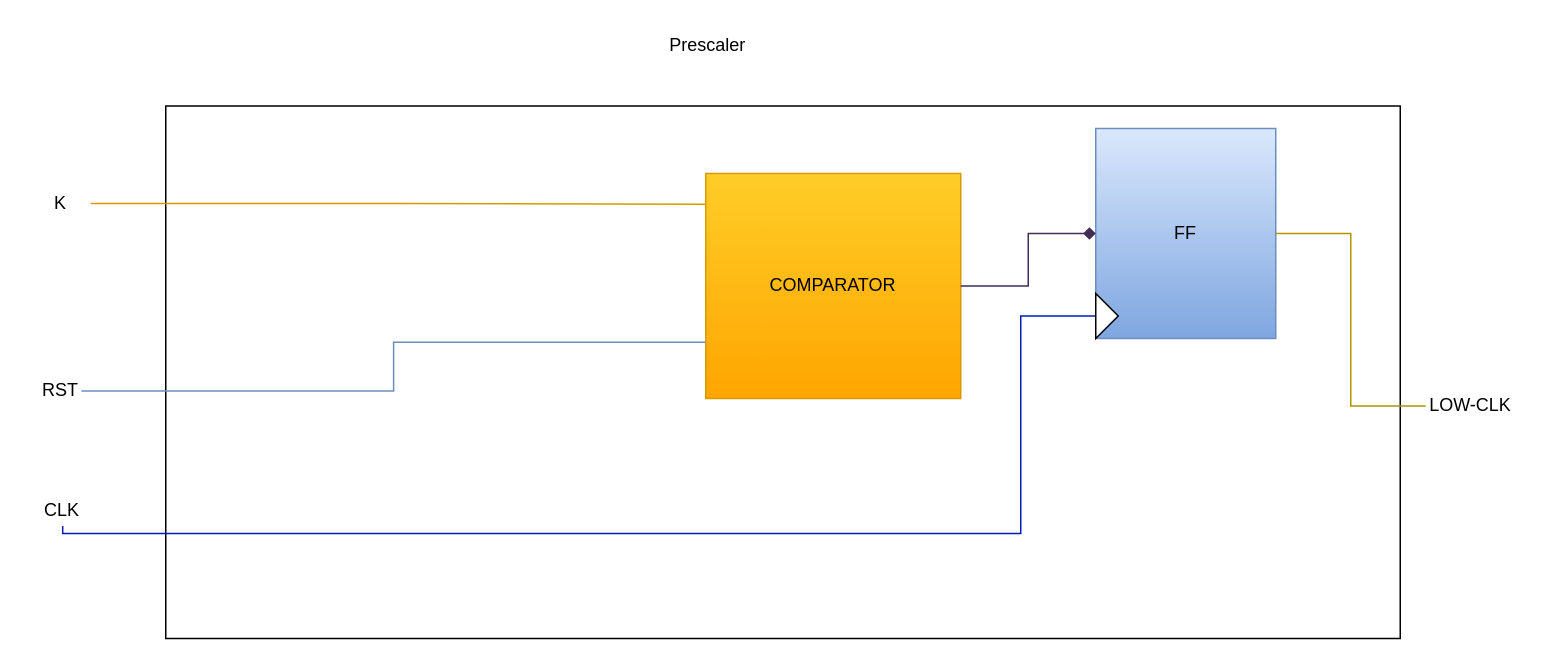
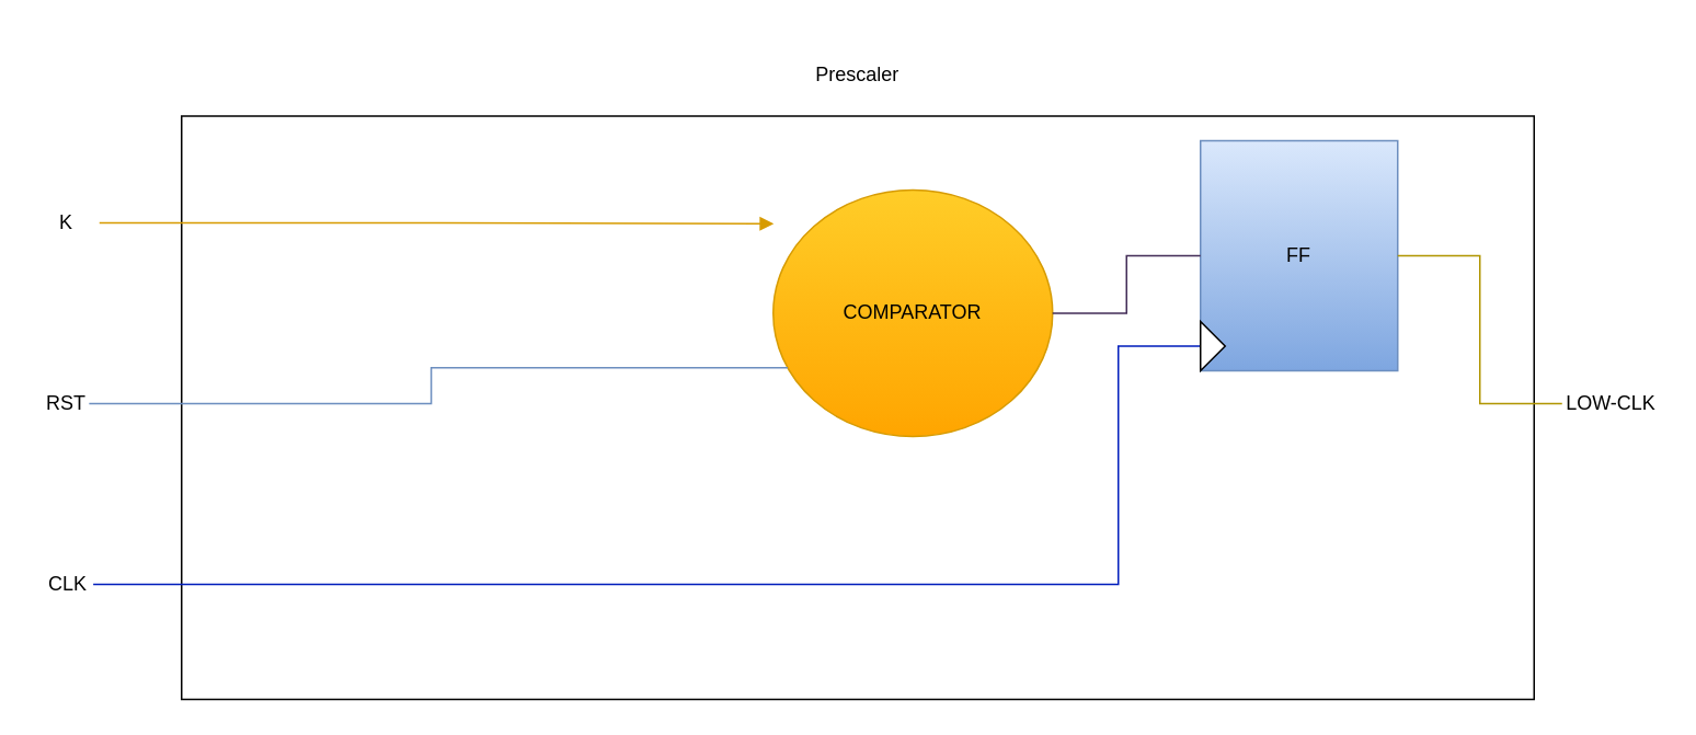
  <mxCell id="0" />
  <mxCell id="1" parent="0" />
  <mxCell id="2" value="" style="rounded=0;whiteSpace=wrap;html=1;" parent="1" vertex="1"><mxGeometry x="110" y="70" width="823" height="355" as="geometry" /></mxCell>
  <mxCell id="3" value="K" style="text;html=1;strokeColor=none;fillColor=none;align=center;verticalAlign=middle;whiteSpace=wrap;rounded=0;" parent="1" vertex="1"><mxGeometry y="125" width="40" height="20" as="geometry" x="20" /></mxCell>
- <mxCell id="4" value="COMPARATOR" style="rounded=0;whiteSpace=wrap;html=1;fillColor=#ffcd28;strokeColor=#d79b00;gradientColor=#ffa500;" parent="1" vertex="1"><mxGeometry x="470" y="115" width="170" height="150" as="geometry" /></mxCell>
- <mxCell id="5" value="RST" style="text;html=1;strokeColor=none;fillColor=none;align=center;verticalAlign=middle;whiteSpace=wrap;rounded=0;" parent="1" vertex="1"><mxGeometry x="26.25" y="245" width="27.5" height="30" as="geometry" /></mxCell>
- <mxCell id="6" value="CLK" style="text;html=1;strokeColor=none;fillColor=none;align=center;verticalAlign=middle;whiteSpace=wrap;rounded=0;" parent="1" vertex="1"><mxGeometry x="26.25" y="330" width="30" height="20" as="geometry" /></mxCell>
- <mxCell id="7" value="LOW-CLK" style="text;html=1;strokeColor=none;fillColor=none;align=center;verticalAlign=middle;whiteSpace=wrap;rounded=0;" parent="1" vertex="1"><mxGeometry x="950" y="245" width="60" height="50" as="geometry" /></mxCell>
- <mxCell id="8" value="Prescaler" style="text;html=1;strokeColor=none;fillColor=none;align=center;verticalAlign=middle;whiteSpace=wrap;rounded=0;" parent="1" vertex="1"><mxGeometry x="405" y="5" width="133" height="50" as="geometry" /></mxCell>
- <mxCell id="9" value="" style="endArrow=none;html=1;rounded=0;edgeStyle=orthogonalEdgeStyle;exitX=1;exitY=0.5;exitDx=0;exitDy=0;entryX=0.002;entryY=0.137;entryDx=0;entryDy=0;entryPerimeter=0;fillColor=#ffe6cc;strokeColor=#d79b00;" parent="1" source="3" target="4" edge="1"><mxGeometry width="50" height="50" relative="1" as="geometry"><mxPoint x="350" y="305" as="sourcePoint" /><mxPoint x="400" y="255" as="targetPoint" /></mxGeometry></mxCell>
+ <mxCell id="4" value="COMPARATOR" style="ellipse;whiteSpace=wrap;html=1;fillColor=#ffcd28;strokeColor=#d79b00;gradientColor=#ffa500;" parent="1" vertex="1"><mxGeometry x="470" y="115" width="170" height="150" as="geometry" /></mxCell>
+ <mxCell id="5" value="RST" style="text;html=1;strokeColor=none;fillColor=none;align=center;verticalAlign=middle;whiteSpace=wrap;rounded=0;" parent="1" vertex="1"><mxGeometry x="26.25" y="230" width="27.5" height="30" as="geometry" /></mxCell>
+ <mxCell id="6" value="CLK" style="text;html=1;strokeColor=none;fillColor=none;align=center;verticalAlign=middle;whiteSpace=wrap;rounded=0;" parent="1" vertex="1"><mxGeometry x="26.25" y="345" width="30" height="20" as="geometry" /></mxCell>
+ <mxCell id="7" value="LOW-CLK" style="text;html=1;strokeColor=none;fillColor=none;align=center;verticalAlign=middle;whiteSpace=wrap;rounded=0;" parent="1" vertex="1"><mxGeometry x="950" y="220" width="60" height="50" as="geometry" /></mxCell>
+ <mxCell id="8" value="Prescaler" style="text;html=1;strokeColor=none;fillColor=none;align=center;verticalAlign=middle;whiteSpace=wrap;rounded=0;" parent="1" vertex="1"><mxGeometry x="455" y="20" width="133" height="50" as="geometry" /></mxCell>
+ <mxCell id="9" value="" style="endArrow=block;html=1;rounded=0;edgeStyle=orthogonalEdgeStyle;exitX=1;exitY=0.5;exitDx=0;exitDy=0;entryX=0.002;entryY=0.137;entryDx=0;entryDy=0;entryPerimeter=0;fillColor=#ffe6cc;strokeColor=#d79b00;" parent="1" source="3" target="4" edge="1"><mxGeometry width="50" height="50" relative="1" as="geometry"><mxPoint x="350" y="305" as="sourcePoint" /><mxPoint x="400" y="255" as="targetPoint" /></mxGeometry></mxCell>
  <mxCell id="10" value="" style="endArrow=none;html=1;rounded=0;edgeStyle=orthogonalEdgeStyle;exitX=1;exitY=0.5;exitDx=0;exitDy=0;entryX=0;entryY=0.75;entryDx=0;entryDy=0;fillColor=#dae8fc;strokeColor=#6c8ebf;" parent="1" source="5" target="4" edge="1"><mxGeometry width="50" height="50" relative="1" as="geometry"><mxPoint x="350" y="305" as="sourcePoint" /><mxPoint x="400" y="255" as="targetPoint" /></mxGeometry></mxCell>
  <mxCell id="11" value="" style="endArrow=none;html=1;rounded=0;edgeStyle=orthogonalEdgeStyle;entryX=0;entryY=0.5;entryDx=0;entryDy=0;fillColor=#0050ef;strokeColor=#001DBC;" parent="1" source="6" target="13" edge="1"><mxGeometry width="50" height="50" relative="1" as="geometry"><mxPoint x="350" y="305" as="sourcePoint" /><mxPoint x="605" y="265" as="targetPoint" /><Array as="points"><mxPoint x="680" y="355" /><mxPoint x="680" y="210" /></Array></mxGeometry></mxCell>
  <mxCell id="12" value="FF" style="rounded=0;whiteSpace=wrap;html=1;fillColor=#dae8fc;strokeColor=#6c8ebf;gradientColor=#7ea6e0;" parent="1" vertex="1"><mxGeometry x="730" y="85" width="120" height="140" as="geometry" /></mxCell>
  <mxCell id="13" value="" style="triangle;whiteSpace=wrap;html=1;direction=east;" parent="1" vertex="1"><mxGeometry x="730" y="195" width="15" height="30" as="geometry" /></mxCell>
- <mxCell id="14" value="" style="endArrow=diamond;html=1;rounded=0;edgeStyle=orthogonalEdgeStyle;exitX=1;exitY=0.5;exitDx=0;exitDy=0;entryX=0;entryY=0.5;entryDx=0;entryDy=0;fillColor=#76608a;strokeColor=#432D57;" parent="1" source="4" target="12" edge="1"><mxGeometry width="50" height="50" relative="1" as="geometry"><mxPoint x="420" y="285" as="sourcePoint" /><mxPoint x="470" y="235" as="targetPoint" /></mxGeometry></mxCell>
+ <mxCell id="14" value="" style="endArrow=none;html=1;rounded=0;edgeStyle=orthogonalEdgeStyle;exitX=1;exitY=0.5;exitDx=0;exitDy=0;entryX=0;entryY=0.5;entryDx=0;entryDy=0;fillColor=#76608a;strokeColor=#432D57;" parent="1" source="4" target="12" edge="1"><mxGeometry width="50" height="50" relative="1" as="geometry"><mxPoint x="420" y="285" as="sourcePoint" /><mxPoint x="470" y="235" as="targetPoint" /></mxGeometry></mxCell>
  <mxCell id="15" value="" style="endArrow=none;html=1;rounded=0;edgeStyle=orthogonalEdgeStyle;entryX=1;entryY=0.5;entryDx=0;entryDy=0;exitX=0;exitY=0.5;exitDx=0;exitDy=0;fillColor=#e3c800;strokeColor=#B09500;" parent="1" source="7" target="12" edge="1"><mxGeometry width="50" height="50" relative="1" as="geometry"><mxPoint x="420" y="285" as="sourcePoint" /><mxPoint x="470" y="235" as="targetPoint" /></mxGeometry></mxCell>
